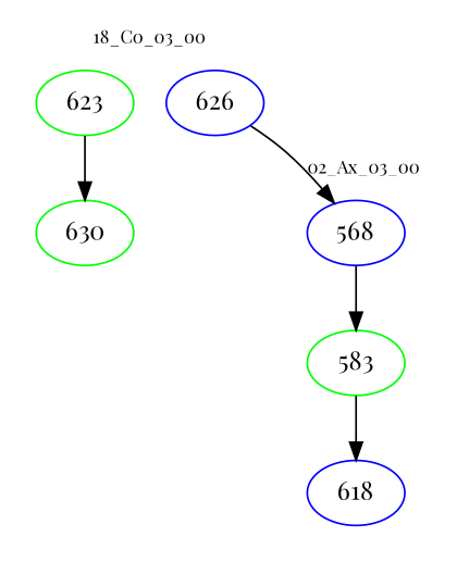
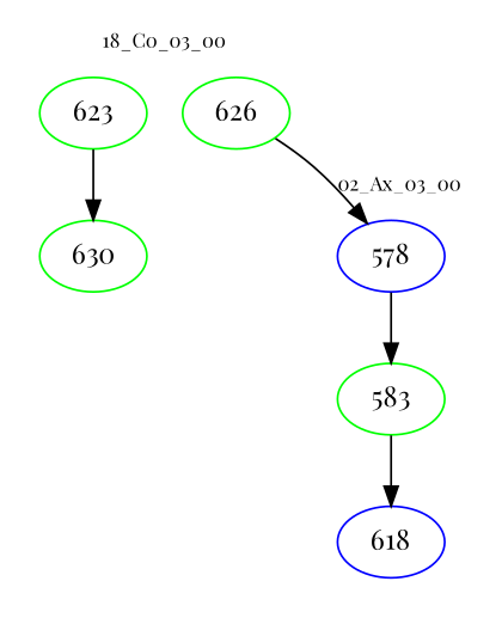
  digraph {
    fontname="Playfair Display"
    node [color=blue fontname="Playfair Display"]
    edge [color=black fontname="Playfair Display"]
-   n1 [label=568]
+   n1 [label=578]
    n2 [color=green label=583]
    n3 [label=618]
-   n4 [label=626]
+   n4 [color=green label=626]
    n5 [color=green label=623]
    n6 [color=green label=630]
    subgraph cluster_1 {
      color=white
      fontsize=10
      label="02_Ax_03_00"
      n1
      n2
      n3
    }
    subgraph cluster_2 {
      color=white
      fontsize=10
      label="18_C0_03_00"
      n4
      n5
      n6
    }
    n1 -> n2
    n2 -> n3
    n4 -> n1
    n5 -> n6
  }
